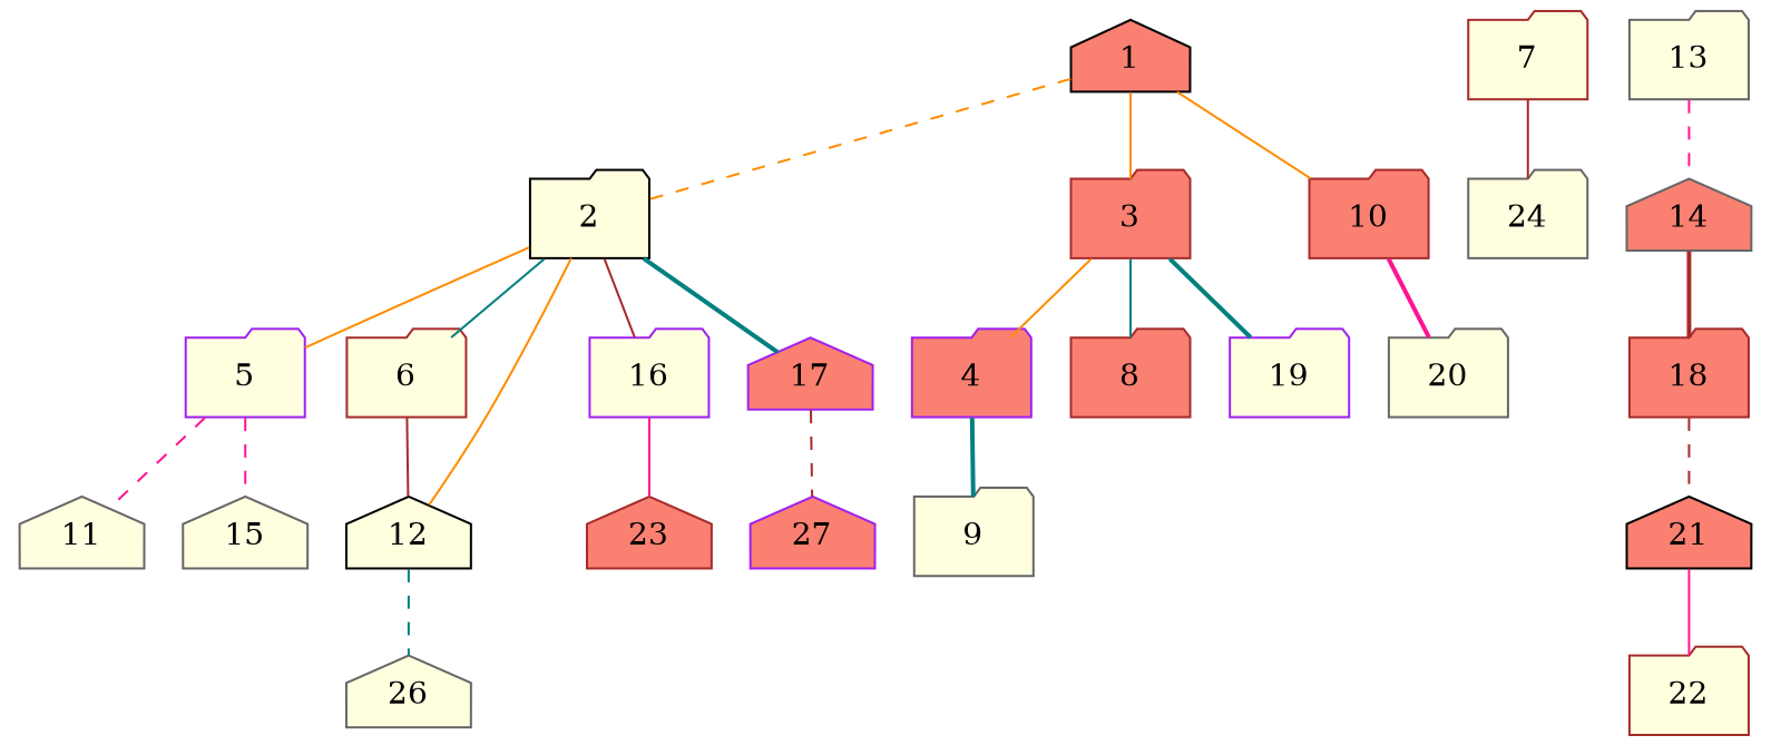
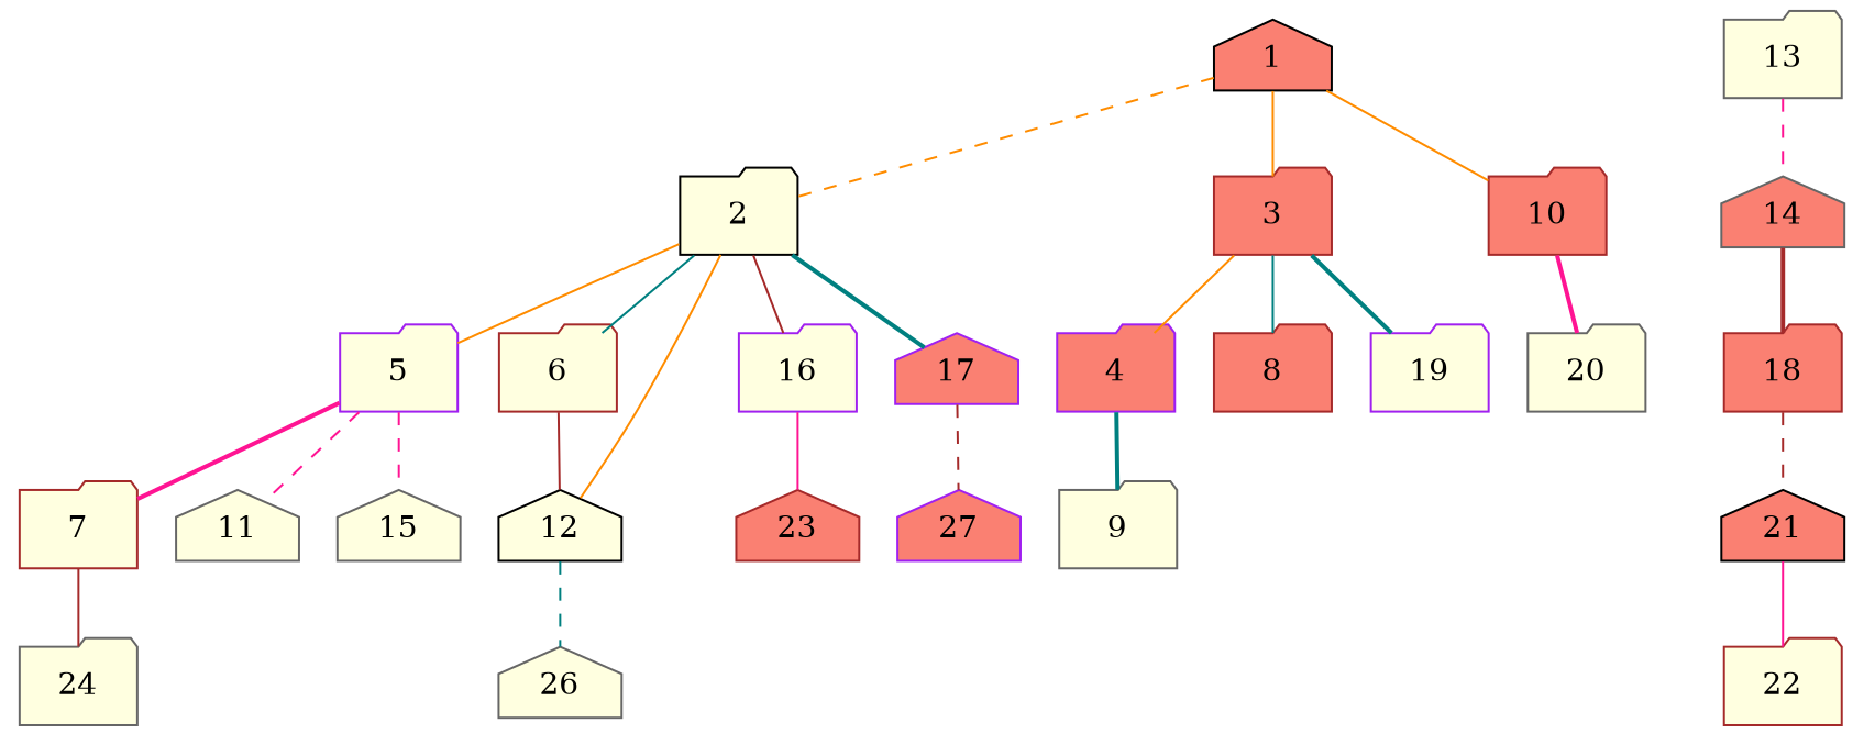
  graph {
    node [color=brown fillcolor=lightyellow shape=folder style=filled]
    edge [color=deeppink style=solid weight=1.0]
    1 [color=black fillcolor=salmon shape=house]
    2 [color=black]
    3 [fillcolor=salmon]
    10 [fillcolor=salmon]
    5 [color=purple]
    6
    16 [color=purple]
    17 [color=purple fillcolor=salmon shape=house]
    12 [color=black shape=house]
    4 [color=purple fillcolor=salmon]
    8 [fillcolor=salmon]
    19 [color=purple]
    20 [color=gray40]
    7
    11 [color=gray40 shape=house]
    15 [color=gray40 shape=house]
    13 [color=gray40]
    14 [color=gray40 fillcolor=salmon shape=house]
    23 [fillcolor=salmon shape=house]
    27 [color=purple fillcolor=salmon shape=house]
    9 [color=gray40]
    24 [color=gray40]
    26 [color=gray40 shape=house]
    18 [fillcolor=salmon]
    21 [color=black fillcolor=salmon shape=house]
    22
    1 -- 2 [color=darkorange style=dashed]
    1 -- 3 [color=darkorange]
    1 -- 10 [color=darkorange]
    2 -- 5 [color=darkorange]
    2 -- 6 [color=teal]
    2 -- 16 [color=brown]
    2 -- 17 [color=teal style=bold]
    2 -- 12 [color=darkorange]
    3 -- 4 [color=darkorange]
    3 -- 8 [color=teal weight=2.0]
    3 -- 19 [color=teal style=bold]
    10 -- 20 [style=bold]
+   5 -- 7 [style=bold]
    5 -- 11 [style=dashed]
    5 -- 15 [style=dashed weight=2.0]
    6 -- 12 [color=brown weight=2.0]
    16 -- 23 [weight=2.0]
    17 -- 27 [color=brown style=dashed]
    12 -- 26 [color=teal style=dashed]
    4 -- 9 [color=teal style=bold]
    7 -- 24 [color=brown]
    13 -- 14 [style=dashed]
    14 -- 18 [color=brown style=bold]
    18 -- 21 [color=brown style=dashed]
    21 -- 22 [weight=3.0]
  }
